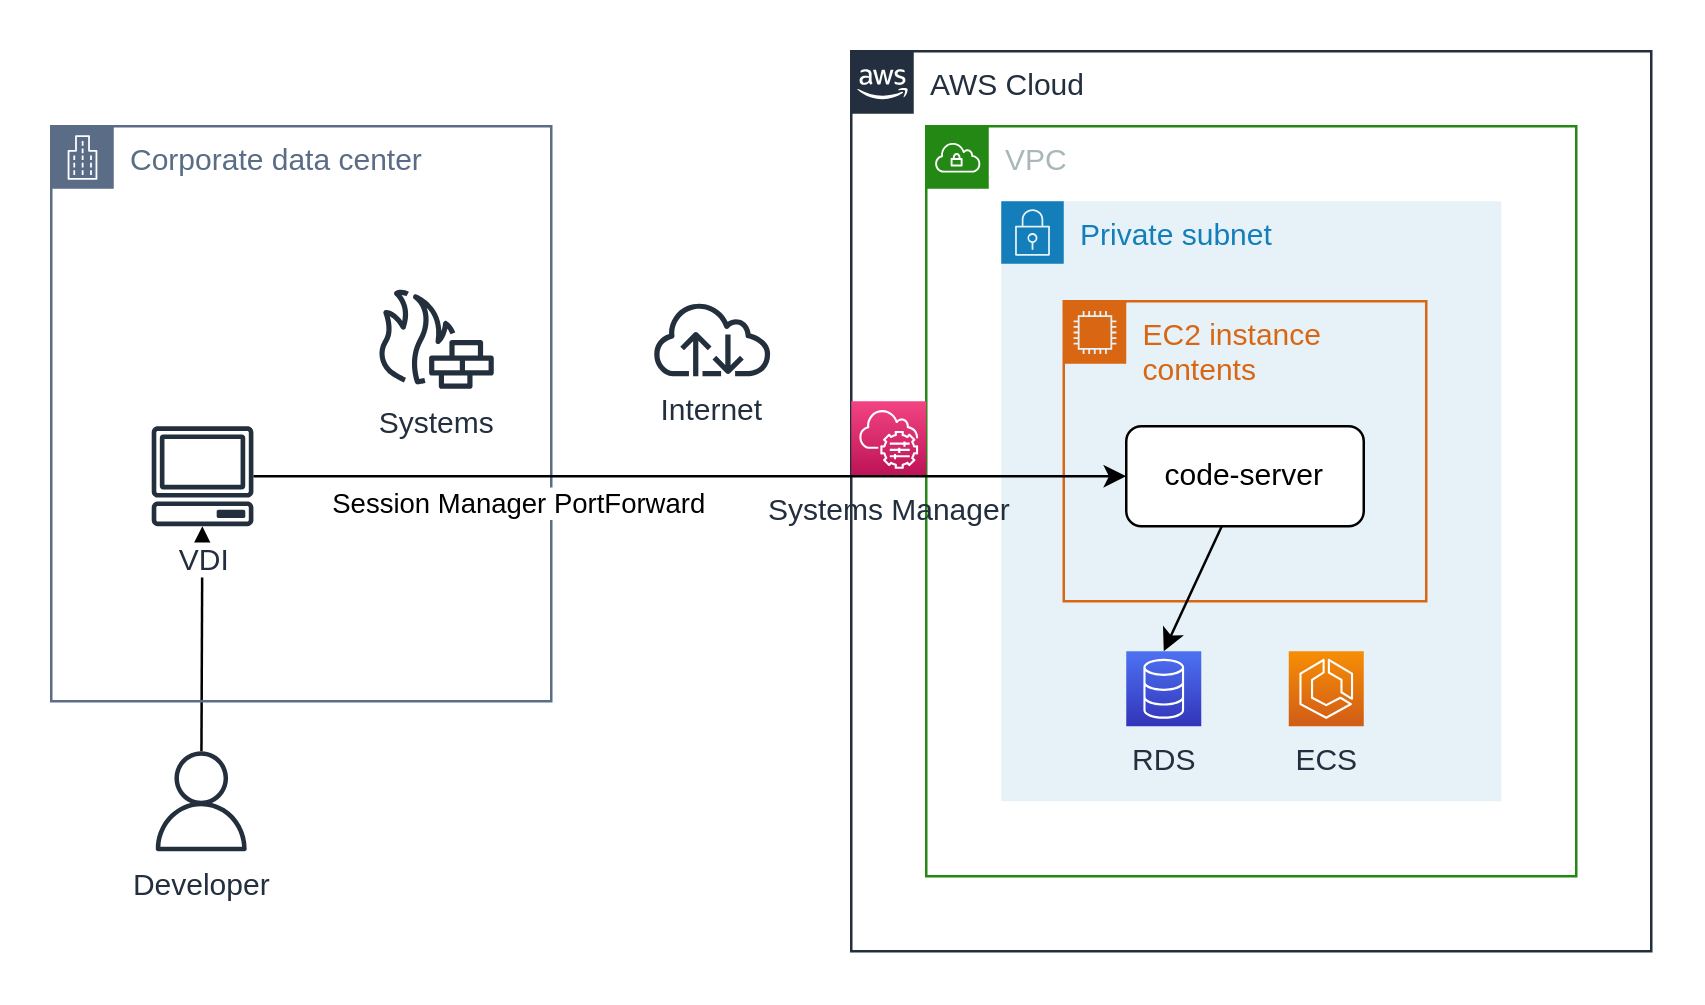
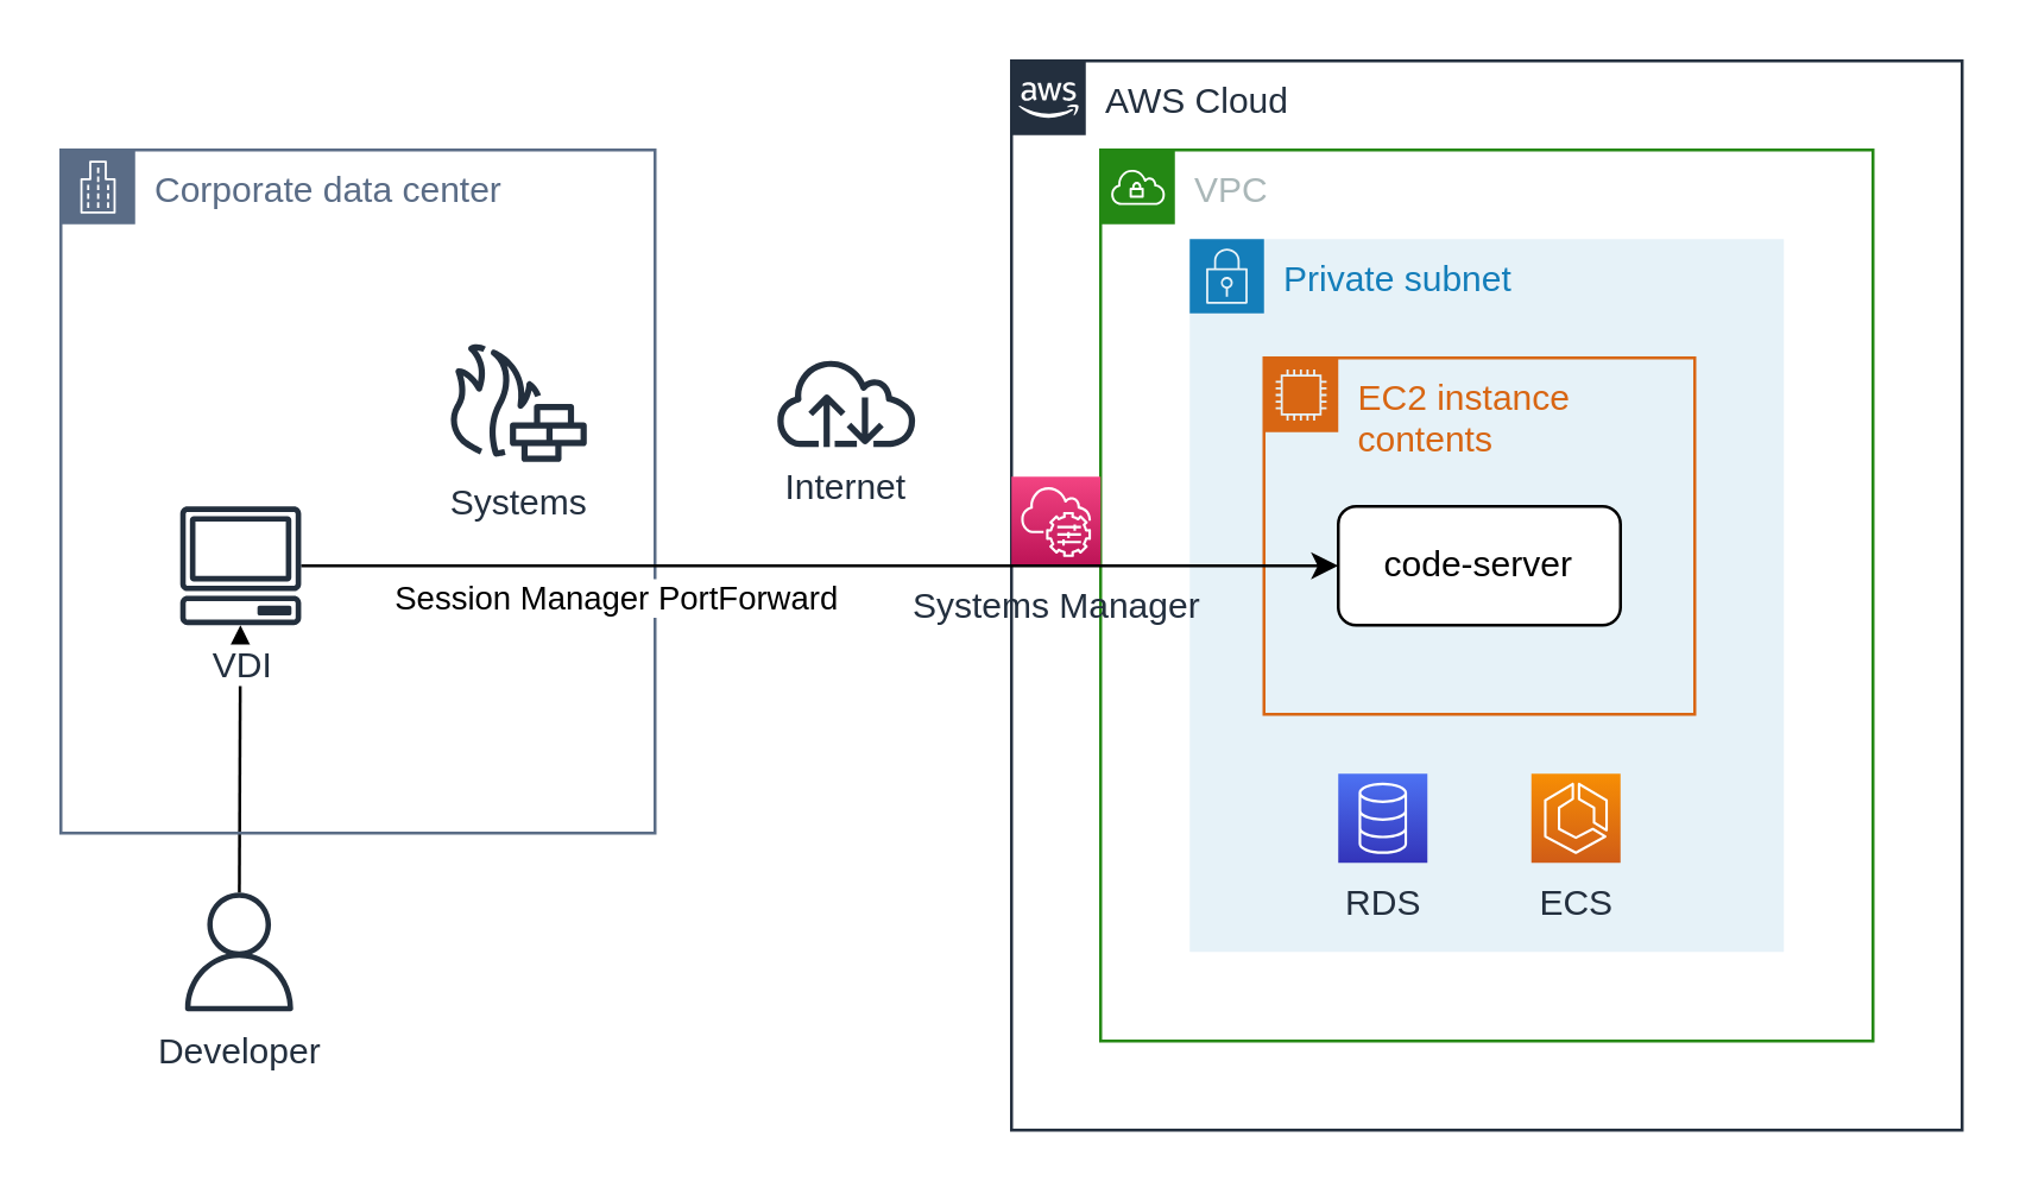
  <mxCell id="0" />
  <mxCell id="1" parent="0" />
  <mxCell id="2" value="AWS Cloud" style="points=[[0,0],[0.25,0],[0.5,0],[0.75,0],[1,0],[1,0.25],[1,0.5],[1,0.75],[1,1],[0.75,1],[0.5,1],[0.25,1],[0,1],[0,0.75],[0,0.5],[0,0.25]];outlineConnect=0;gradientColor=none;html=1;whiteSpace=wrap;fontSize=12;fontStyle=0;container=1;pointerEvents=0;collapsible=0;recursiveResize=0;shape=mxgraph.aws4.group;grIcon=mxgraph.aws4.group_aws_cloud_alt;strokeColor=#232F3E;fillColor=none;verticalAlign=top;align=left;spacingLeft=30;fontColor=#232F3E;dashed=0;" vertex="1" parent="1"><mxGeometry x="340" y="20" width="320" height="360" as="geometry" /></mxCell>
  <mxCell id="3" value="VPC" style="points=[[0,0],[0.25,0],[0.5,0],[0.75,0],[1,0],[1,0.25],[1,0.5],[1,0.75],[1,1],[0.75,1],[0.5,1],[0.25,1],[0,1],[0,0.75],[0,0.5],[0,0.25]];outlineConnect=0;gradientColor=none;html=1;whiteSpace=wrap;fontSize=12;fontStyle=0;container=1;pointerEvents=0;collapsible=0;recursiveResize=0;shape=mxgraph.aws4.group;grIcon=mxgraph.aws4.group_vpc;strokeColor=#248814;fillColor=none;verticalAlign=top;align=left;spacingLeft=30;fontColor=#AAB7B8;dashed=0;" vertex="1" parent="2"><mxGeometry x="30" y="30" width="260" height="300" as="geometry" /></mxCell>
  <mxCell id="4" value="Private subnet" style="points=[[0,0],[0.25,0],[0.5,0],[0.75,0],[1,0],[1,0.25],[1,0.5],[1,0.75],[1,1],[0.75,1],[0.5,1],[0.25,1],[0,1],[0,0.75],[0,0.5],[0,0.25]];outlineConnect=0;gradientColor=none;html=1;whiteSpace=wrap;fontSize=12;fontStyle=0;container=1;pointerEvents=0;collapsible=0;recursiveResize=0;shape=mxgraph.aws4.group;grIcon=mxgraph.aws4.group_security_group;grStroke=0;strokeColor=#147EBA;fillColor=#E6F2F8;verticalAlign=top;align=left;spacingLeft=30;fontColor=#147EBA;dashed=0;" vertex="1" parent="3"><mxGeometry x="30" y="30" width="200" height="240" as="geometry" /></mxCell>
  <mxCell id="5" value="EC2 instance contents" style="points=[[0,0],[0.25,0],[0.5,0],[0.75,0],[1,0],[1,0.25],[1,0.5],[1,0.75],[1,1],[0.75,1],[0.5,1],[0.25,1],[0,1],[0,0.75],[0,0.5],[0,0.25]];outlineConnect=0;gradientColor=none;html=1;whiteSpace=wrap;fontSize=12;fontStyle=0;container=0;pointerEvents=0;collapsible=0;recursiveResize=0;shape=mxgraph.aws4.group;grIcon=mxgraph.aws4.group_ec2_instance_contents;strokeColor=#D86613;fillColor=none;verticalAlign=top;align=left;spacingLeft=30;fontColor=#D86613;dashed=0;" vertex="1" parent="4"><mxGeometry x="25" y="40" width="145" height="120" as="geometry" /></mxCell>
  <mxCell id="6" value="RDS" style="sketch=0;points=[[0,0,0],[0.25,0,0],[0.5,0,0],[0.75,0,0],[1,0,0],[0,1,0],[0.25,1,0],[0.5,1,0],[0.75,1,0],[1,1,0],[0,0.25,0],[0,0.5,0],[0,0.75,0],[1,0.25,0],[1,0.5,0],[1,0.75,0]];outlineConnect=0;fontColor=#232F3E;gradientColor=#4D72F3;gradientDirection=north;fillColor=#3334B9;strokeColor=#ffffff;dashed=0;verticalLabelPosition=bottom;verticalAlign=top;align=center;html=1;fontSize=12;fontStyle=0;aspect=fixed;shape=mxgraph.aws4.resourceIcon;resIcon=mxgraph.aws4.database;" vertex="1" parent="4"><mxGeometry x="50" y="180" width="30" height="30" as="geometry" /></mxCell>
  <mxCell id="7" value="ECS" style="sketch=0;points=[[0,0,0],[0.25,0,0],[0.5,0,0],[0.75,0,0],[1,0,0],[0,1,0],[0.25,1,0],[0.5,1,0],[0.75,1,0],[1,1,0],[0,0.25,0],[0,0.5,0],[0,0.75,0],[1,0.25,0],[1,0.5,0],[1,0.75,0]];outlineConnect=0;fontColor=#232F3E;gradientColor=#F78E04;gradientDirection=north;fillColor=#D05C17;strokeColor=#ffffff;dashed=0;verticalLabelPosition=bottom;verticalAlign=top;align=center;html=1;fontSize=12;fontStyle=0;aspect=fixed;shape=mxgraph.aws4.resourceIcon;resIcon=mxgraph.aws4.ecs;" vertex="1" parent="4"><mxGeometry x="115" y="180" width="30" height="30" as="geometry" /></mxCell>
- <mxCell id="8" style="edgeStyle=none;html=1;entryX=0.5;entryY=0;entryDx=0;entryDy=0;entryPerimeter=0;" edge="1" parent="4" source="9" target="6"><mxGeometry relative="1" as="geometry" /></mxCell>
  <mxCell id="9" value="code-server" style="rounded=1;whiteSpace=wrap;html=1;" vertex="1" parent="4"><mxGeometry x="50" y="90" width="95" height="40" as="geometry" /></mxCell>
  <mxCell id="10" value="Systems Manager" style="sketch=0;points=[[0,0,0],[0.25,0,0],[0.5,0,0],[0.75,0,0],[1,0,0],[0,1,0],[0.25,1,0],[0.5,1,0],[0.75,1,0],[1,1,0],[0,0.25,0],[0,0.5,0],[0,0.75,0],[1,0.25,0],[1,0.5,0],[1,0.75,0]];points=[[0,0,0],[0.25,0,0],[0.5,0,0],[0.75,0,0],[1,0,0],[0,1,0],[0.25,1,0],[0.5,1,0],[0.75,1,0],[1,1,0],[0,0.25,0],[0,0.5,0],[0,0.75,0],[1,0.25,0],[1,0.5,0],[1,0.75,0]];outlineConnect=0;fontColor=#232F3E;gradientColor=#F34482;gradientDirection=north;fillColor=#BC1356;strokeColor=#ffffff;dashed=0;verticalLabelPosition=bottom;verticalAlign=top;align=center;html=1;fontSize=12;fontStyle=0;aspect=fixed;shape=mxgraph.aws4.resourceIcon;resIcon=mxgraph.aws4.systems_manager;" vertex="1" parent="2"><mxGeometry y="140" width="30" height="30" as="geometry" /></mxCell>
  <mxCell id="11" style="edgeStyle=none;html=1;" edge="1" parent="1" source="12" target="18"><mxGeometry relative="1" as="geometry" /></mxCell>
  <mxCell id="12" value="Developer" style="sketch=0;outlineConnect=0;fontColor=#232F3E;gradientColor=none;fillColor=#232F3D;strokeColor=none;dashed=0;verticalLabelPosition=bottom;verticalAlign=top;align=center;html=1;fontSize=12;fontStyle=0;aspect=fixed;pointerEvents=1;shape=mxgraph.aws4.user;" vertex="1" parent="1"><mxGeometry x="60" y="300" width="40" height="40" as="geometry" /></mxCell>
  <mxCell id="13" value="Internet" style="sketch=0;outlineConnect=0;fontColor=#232F3E;gradientColor=none;fillColor=#232F3D;strokeColor=none;dashed=0;verticalLabelPosition=bottom;verticalAlign=top;align=center;html=1;fontSize=12;fontStyle=0;aspect=fixed;pointerEvents=1;shape=mxgraph.aws4.internet;" vertex="1" parent="1"><mxGeometry x="260" y="120" width="48.75" height="30" as="geometry" /></mxCell>
  <mxCell id="14" value="Corporate data center" style="points=[[0,0],[0.25,0],[0.5,0],[0.75,0],[1,0],[1,0.25],[1,0.5],[1,0.75],[1,1],[0.75,1],[0.5,1],[0.25,1],[0,1],[0,0.75],[0,0.5],[0,0.25]];outlineConnect=0;gradientColor=none;html=1;whiteSpace=wrap;fontSize=12;fontStyle=0;container=0;pointerEvents=0;collapsible=0;recursiveResize=0;shape=mxgraph.aws4.group;grIcon=mxgraph.aws4.group_corporate_data_center;strokeColor=#5A6C86;fillColor=none;verticalAlign=top;align=left;spacingLeft=30;fontColor=#5A6C86;dashed=0;" vertex="1" parent="1"><mxGeometry x="20" y="50" width="200" height="230" as="geometry" /></mxCell>
  <mxCell id="15" style="edgeStyle=none;html=1;entryX=0;entryY=0.5;entryDx=0;entryDy=0;" edge="1" parent="1" source="18" target="9"><mxGeometry relative="1" as="geometry"><mxPoint x="280" y="190" as="targetPoint" /></mxGeometry></mxCell>
  <mxCell id="16" value="Session Manager PortForward" style="edgeLabel;html=1;align=center;verticalAlign=middle;resizable=0;points=[];" vertex="1" connectable="0" parent="15"><mxGeometry x="-0.134" y="-1" relative="1" as="geometry"><mxPoint x="-45" y="9" as="offset" /></mxGeometry></mxCell>
  <mxCell id="17" value="Systems" style="sketch=0;outlineConnect=0;fontColor=#232F3E;gradientColor=none;fillColor=#232F3D;strokeColor=none;dashed=0;verticalLabelPosition=bottom;verticalAlign=top;align=center;html=1;fontSize=12;fontStyle=0;aspect=fixed;pointerEvents=1;shape=mxgraph.aws4.generic_firewall;" vertex="1" parent="1"><mxGeometry x="150" y="115" width="47.27" height="40" as="geometry" /></mxCell>
  <mxCell id="18" value="VDI" style="sketch=0;outlineConnect=0;fontColor=#232F3E;gradientColor=none;fillColor=#232F3D;strokeColor=none;dashed=0;verticalLabelPosition=bottom;verticalAlign=top;align=center;html=1;fontSize=12;fontStyle=0;aspect=fixed;pointerEvents=1;shape=mxgraph.aws4.client;labelBackgroundColor=default;" vertex="1" parent="1"><mxGeometry x="60" y="170" width="41.05" height="40" as="geometry" /></mxCell>
